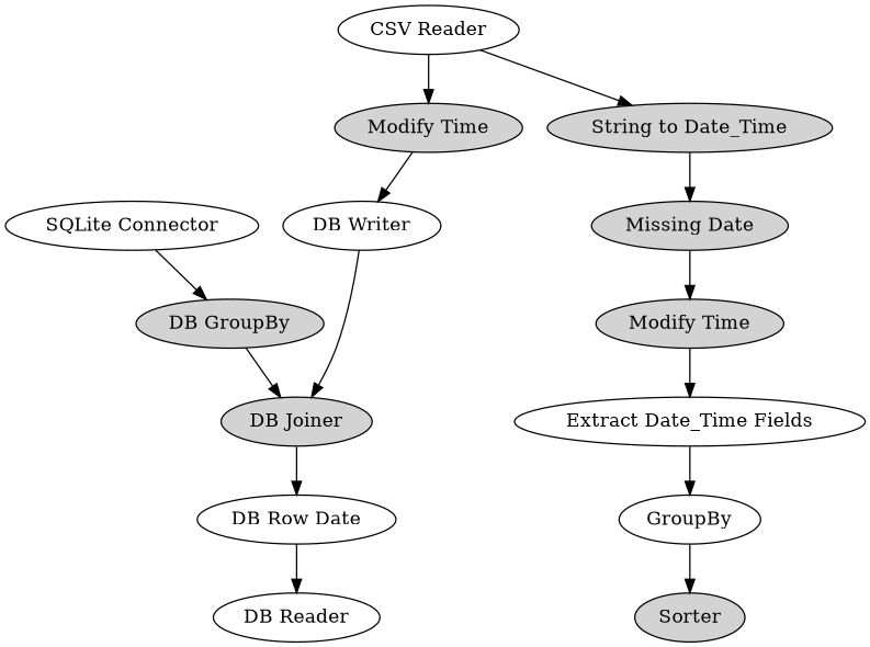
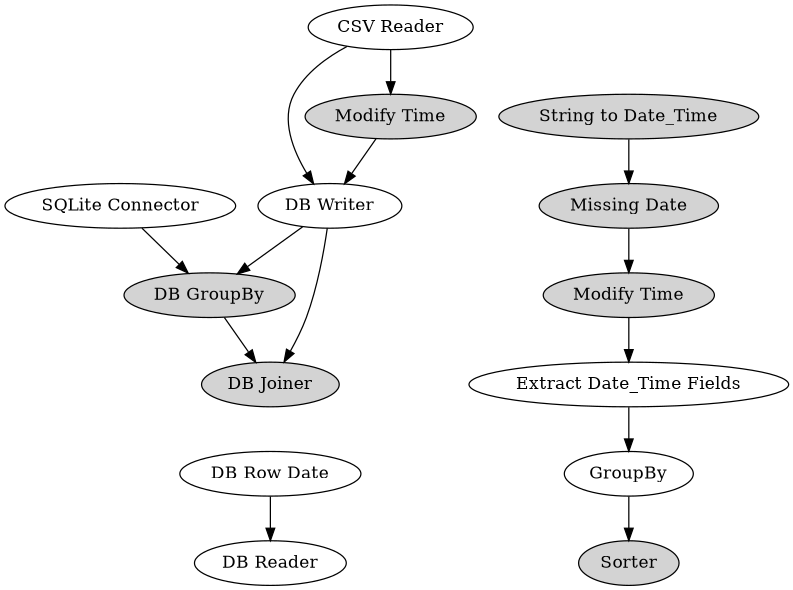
  digraph {
    rankdir=TB
    node [fillcolor=white style=filled]
    n1 [label="DB Writer"]
    n2 [fillcolor=lightgrey label="DB GroupBy"]
    n3 [fillcolor=lightgrey label="DB Joiner"]
    n4 [label="DB Row Date"]
    n5 [label="CSV Reader"]
    n6 [fillcolor=lightgrey label="Modify Time"]
    n7 [fillcolor=lightgrey label="String to Date_Time"]
    n8 [fillcolor=lightgrey label="Missing Date"]
    n9 [label=GroupBy]
    n10 [fillcolor=lightgrey label=Sorter]
    n11 [label="DB Reader"]
    n12 [fillcolor=lightgrey label="Modify Time"]
    n13 [label="Extract Date_Time Fields"]
    n14 [label="SQLite Connector"]
+   n1 -> n2
    n1 -> n3
    n2 -> n3
-   n3 -> n4
    n4 -> n11
    n5 -> n6
-   n5 -> n7
+   n5 -> n1
    n6 -> n1
    n7 -> n8
    n8 -> n12
    n9 -> n10
    n12 -> n13
    n13 -> n9
    n14 -> n2
  }
